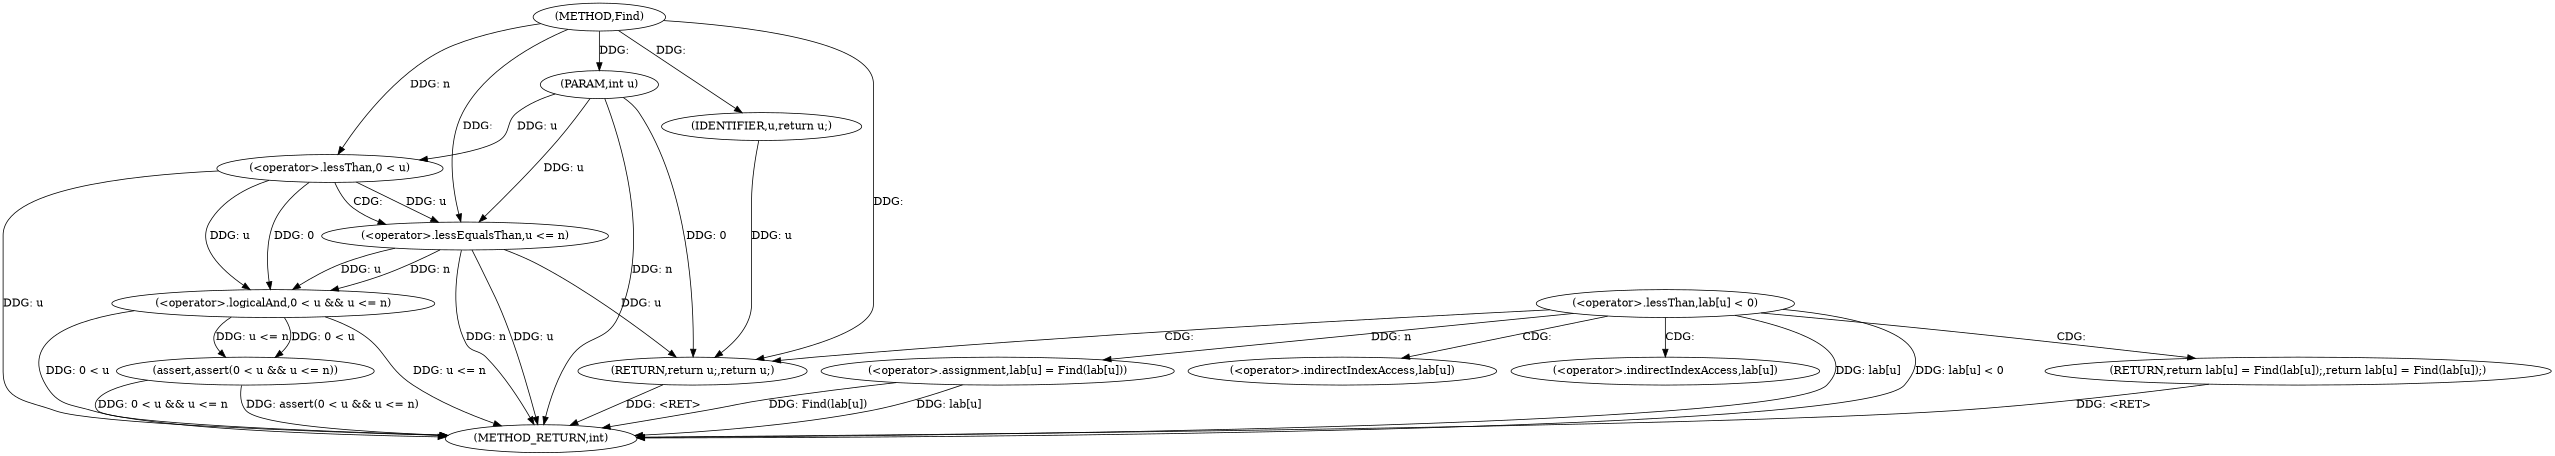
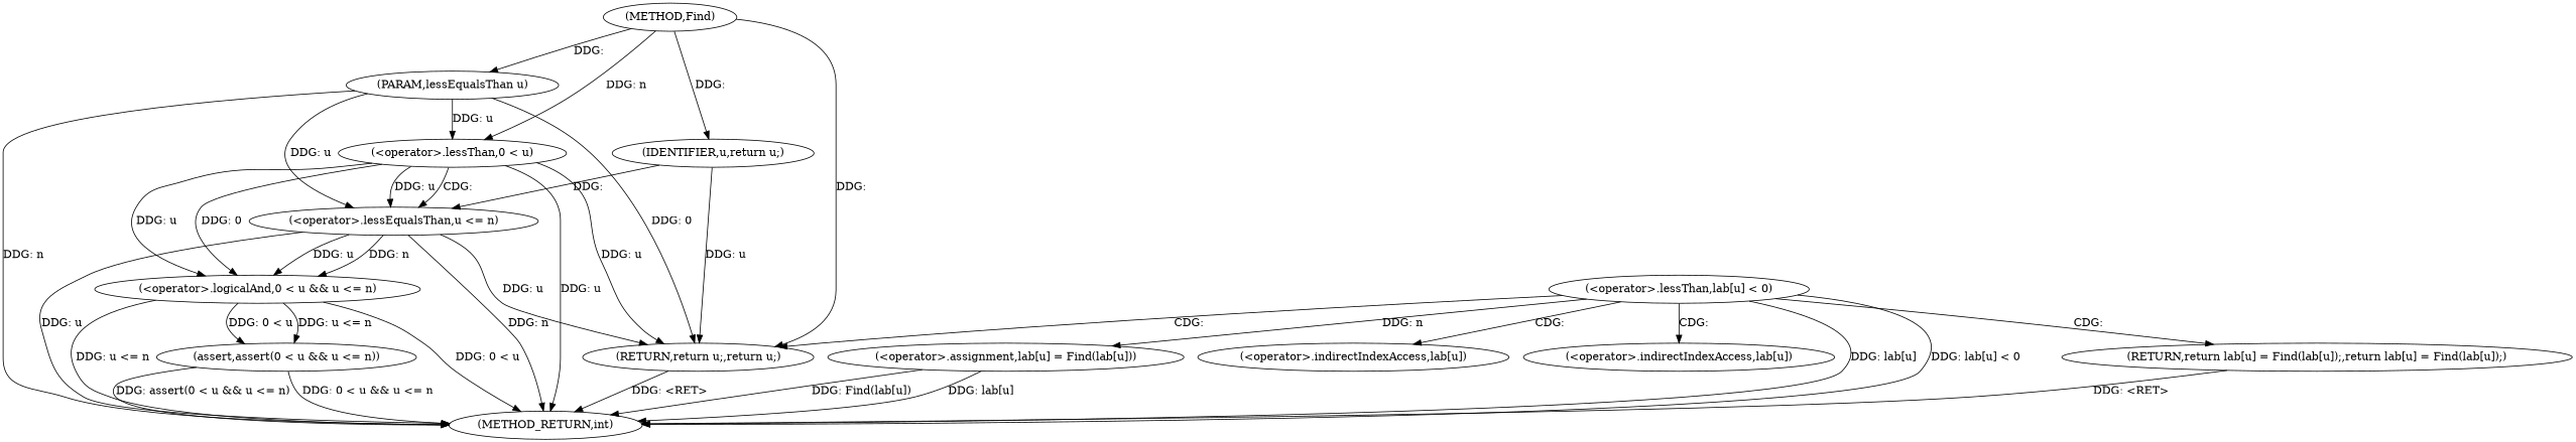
  digraph {
    n1 [label="(METHOD,Find)"]
-   n2 [label="(PARAM,int u)"]
+   n2 [label="(PARAM,lessEqualsThan u)"]
    n3 [label="(IDENTIFIER,u,return u;)"]
    n4 [label="(<operator>.lessThan,0 < u)"]
    n5 [label="(<operator>.lessEqualsThan,u <= n)"]
    n6 [label="(RETURN,return u;,return u;)"]
    n7 [label="(METHOD_RETURN,int)"]
    n8 [label="(<operator>.lessThan,lab[u] < 0)"]
    n9 [label="(RETURN,return lab[u] = Find(lab[u]);,return lab[u] = Find(lab[u]);)"]
    n10 [label="(<operator>.assignment,lab[u] = Find(lab[u]))"]
    n11 [label="(<operator>.indirectIndexAccess,lab[u])"]
    n12 [label="(<operator>.indirectIndexAccess,lab[u])"]
    n13 [label="(<operator>.logicalAnd,0 < u && u <= n)"]
    n14 [label="(assert,assert(0 < u && u <= n))"]
    n1 -> n2 [label="DDG: "]
    n1 -> n3 [label="DDG: "]
    n1 -> n4 [label="DDG: n"]
-   n1 -> n5 [label="DDG: "]
+   n3 -> n5 [label="DDG: "]
    n1 -> n6 [label="DDG: "]
    n2 -> n4 [label="DDG: u"]
    n2 -> n5 [label="DDG: u"]
    n2 -> n6 [label="DDG: 0"]
    n2 -> n7 [label="DDG: n"]
    n3 -> n6 [label="DDG: u"]
    n4 -> n5 [label="DDG: u"]
    n4 -> n5 [label="CDG: "]
+   n4 -> n6 [label="DDG: u"]
    n4 -> n7 [label="DDG: u"]
    n4 -> n13 [label="DDG: u"]
    n4 -> n13 [label="DDG: 0"]
    n5 -> n6 [label="DDG: u"]
    n5 -> n7 [label="DDG: u"]
    n5 -> n7 [label="DDG: n"]
    n5 -> n13 [label="DDG: u"]
    n5 -> n13 [label="DDG: n"]
    n6 -> n7 [label="DDG: <RET>"]
    n8 -> n6 [label="CDG: "]
    n8 -> n7 [label="DDG: lab[u]"]
    n8 -> n7 [label="DDG: lab[u] < 0"]
    n8 -> n9 [label="CDG: "]
    n8 -> n10 [label="DDG: n"]
    n8 -> n11 [label="CDG: "]
    n8 -> n12 [label="CDG: "]
    n9 -> n7 [label="DDG: <RET>"]
    n10 -> n7 [label="DDG: lab[u]"]
    n10 -> n7 [label="DDG: Find(lab[u])"]
    n13 -> n7 [label="DDG: 0 < u"]
    n13 -> n7 [label="DDG: u <= n"]
    n13 -> n14 [label="DDG: u <= n"]
    n13 -> n14 [label="DDG: 0 < u"]
    n14 -> n7 [label="DDG: 0 < u && u <= n"]
    n14 -> n7 [label="DDG: assert(0 < u && u <= n)"]
  }
